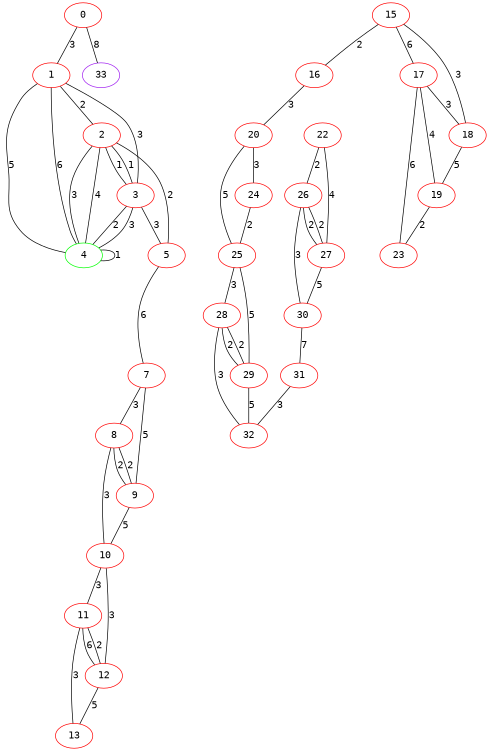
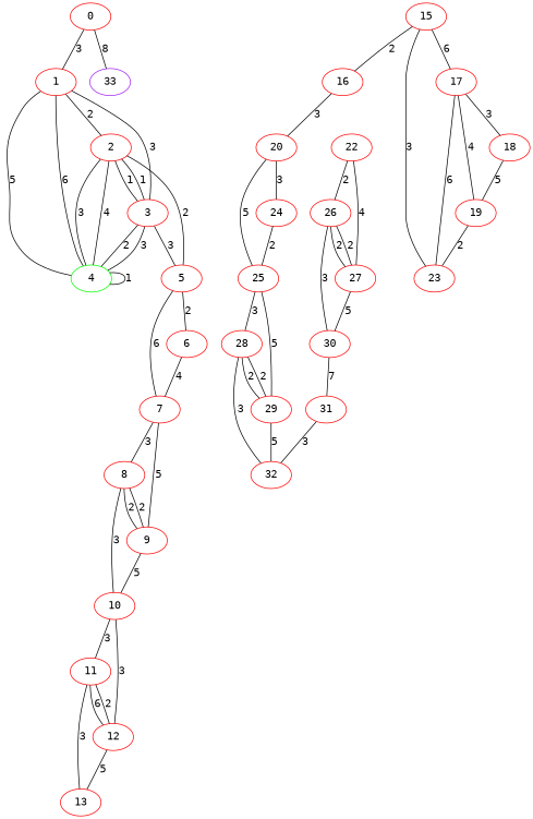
  graph {
    fontname="DejaVu Sans Mono"
    node [color=red fontname="DejaVu Sans Mono" weight=1]
    edge [fontname="DejaVu Sans Mono"]
    0
    1
    33 [color=purple weight=4]
    2
    3
    4 [color=green weight=2]
    5
+   6
    7
    8
    9
    10
    11
    12
    13
    15
    16
    17
    18
    20
    19
    23
    24
    25
    28
    29
    22
    26
    27
    30
    32
    31
    0 -- 1 [label=3]
    0 -- 33 [label=8]
    1 -- 2 [label=2]
    1 -- 3 [label=3]
    1 -- 4 [label=5]
    1 -- 4 [label=6]
    2 -- 3 [label=1]
    2 -- 3 [label=1]
    2 -- 4 [label=3]
    2 -- 4 [label=4]
    2 -- 5 [label=2]
    3 -- 4 [label=2]
    3 -- 4 [label=3]
    3 -- 5 [label=3]
    4 -- 4 [label=1]
+   5 -- 6 [label=2]
    5 -- 7 [label=6]
+   6 -- 7 [label=4]
    7 -- 8 [label=3]
    7 -- 9 [label=5]
    8 -- 9 [label=2]
    8 -- 9 [label=2]
    8 -- 10 [label=3]
    9 -- 10 [label=5]
    10 -- 11 [label=3]
    10 -- 12 [label=3]
    11 -- 12 [label=6]
    11 -- 12 [label=2]
    11 -- 13 [label=3]
    12 -- 13 [label=5]
    15 -- 16 [label=2]
    15 -- 17 [label=6]
-   15 -- 18 [label=3]
+   15 -- 23 [label=3]
    16 -- 20 [label=3]
    17 -- 18 [label=3]
    17 -- 19 [label=4]
    17 -- 23 [label=6]
    18 -- 19 [label=5]
    20 -- 24 [label=3]
    20 -- 25 [label=5]
    19 -- 23 [label=2]
    24 -- 25 [label=2]
    25 -- 28 [label=3]
    25 -- 29 [label=5]
    28 -- 29 [label=2]
    28 -- 29 [label=2]
    28 -- 32 [label=3]
    29 -- 32 [label=5]
    22 -- 26 [label=2]
    22 -- 27 [label=4]
    26 -- 27 [label=2]
    26 -- 27 [label=2]
    26 -- 30 [label=3]
    27 -- 30 [label=5]
    30 -- 31 [label=7]
    31 -- 32 [label=3]
  }
